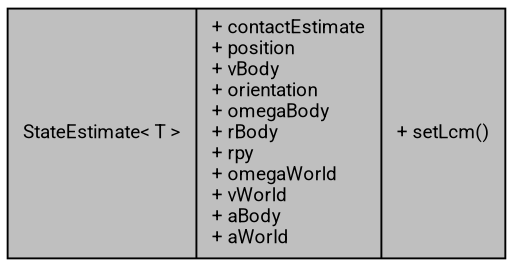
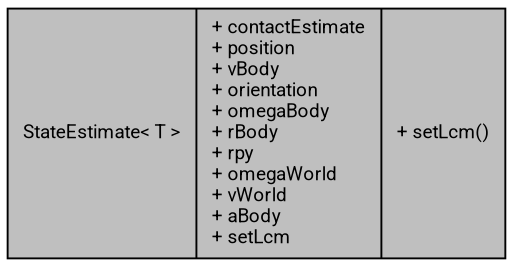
  digraph {
    rankdir=LR
    fontname=Roboto
-   n1 [color=black fillcolor=grey75 fontcolor=black fontname=Roboto fontsize=10 height=0.2 label="{StateEstimate\< T \>\n|+ contactEstimate\l+ position\l+ vBody\l+ orientation\l+ omegaBody\l+ rBody\l+ rpy\l+ omegaWorld\l+ vWorld\l+ aBody\l+ aWorld\l|+ setLcm()\l}" shape=record style=filled width=0.4]
+   n1 [color=black fillcolor=grey75 fontcolor=black fontname=Roboto fontsize=10 height=0.2 label="{StateEstimate\< T \>\n|+ contactEstimate\l+ position\l+ vBody\l+ orientation\l+ omegaBody\l+ rBody\l+ rpy\l+ omegaWorld\l+ vWorld\l+ aBody\l+ setLcm\l|+ setLcm()\l}" shape=record style=filled width=0.4]
  }
